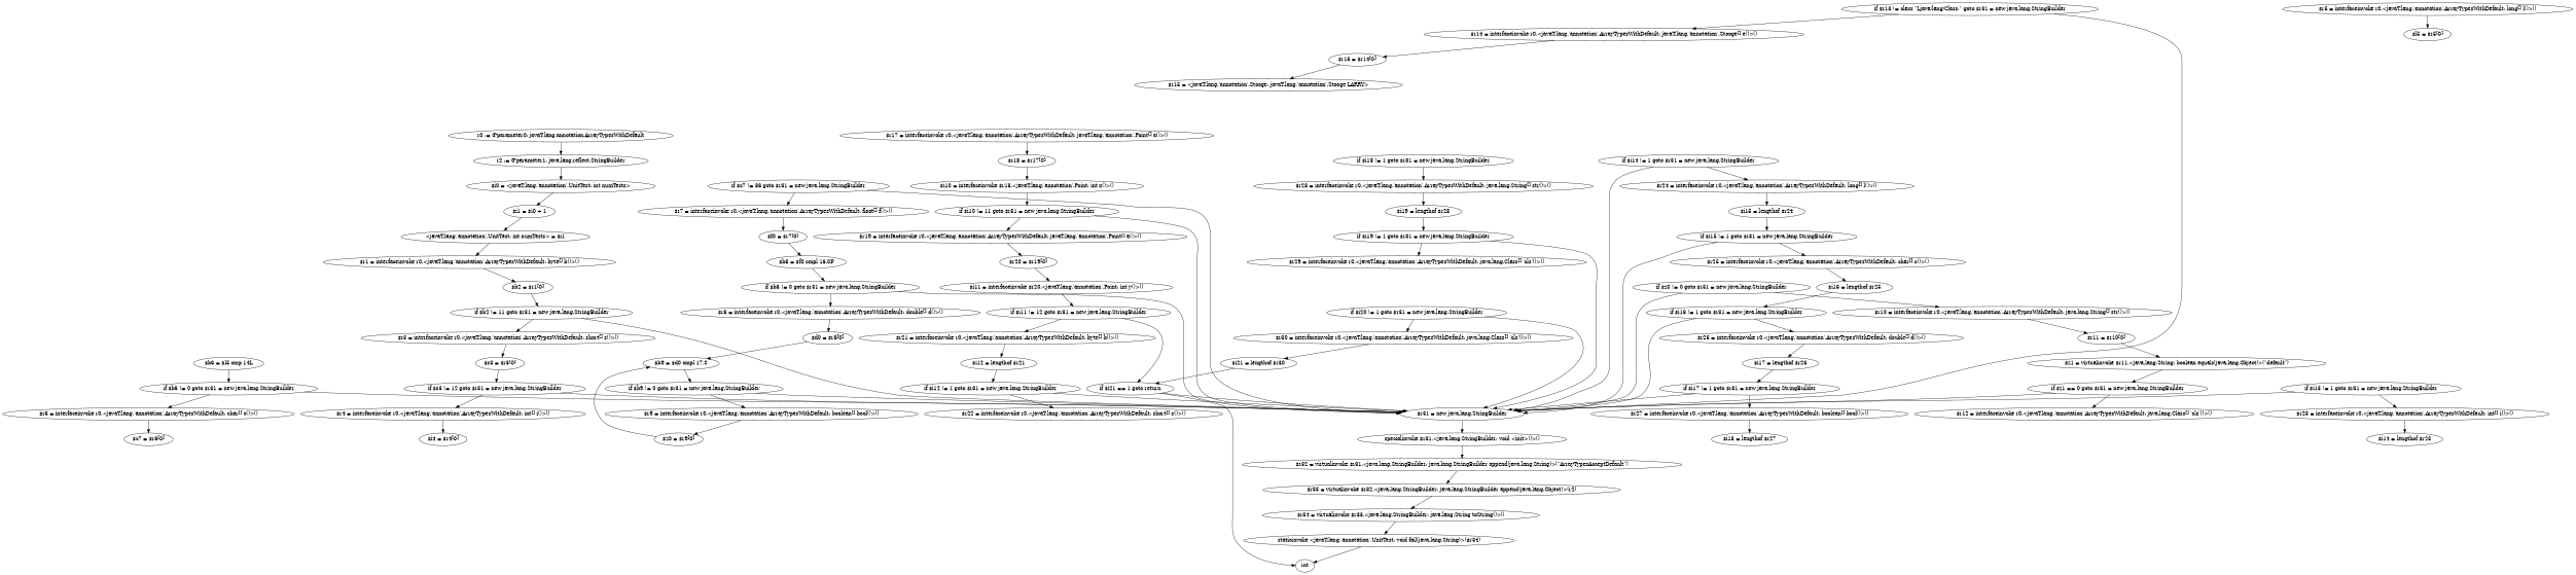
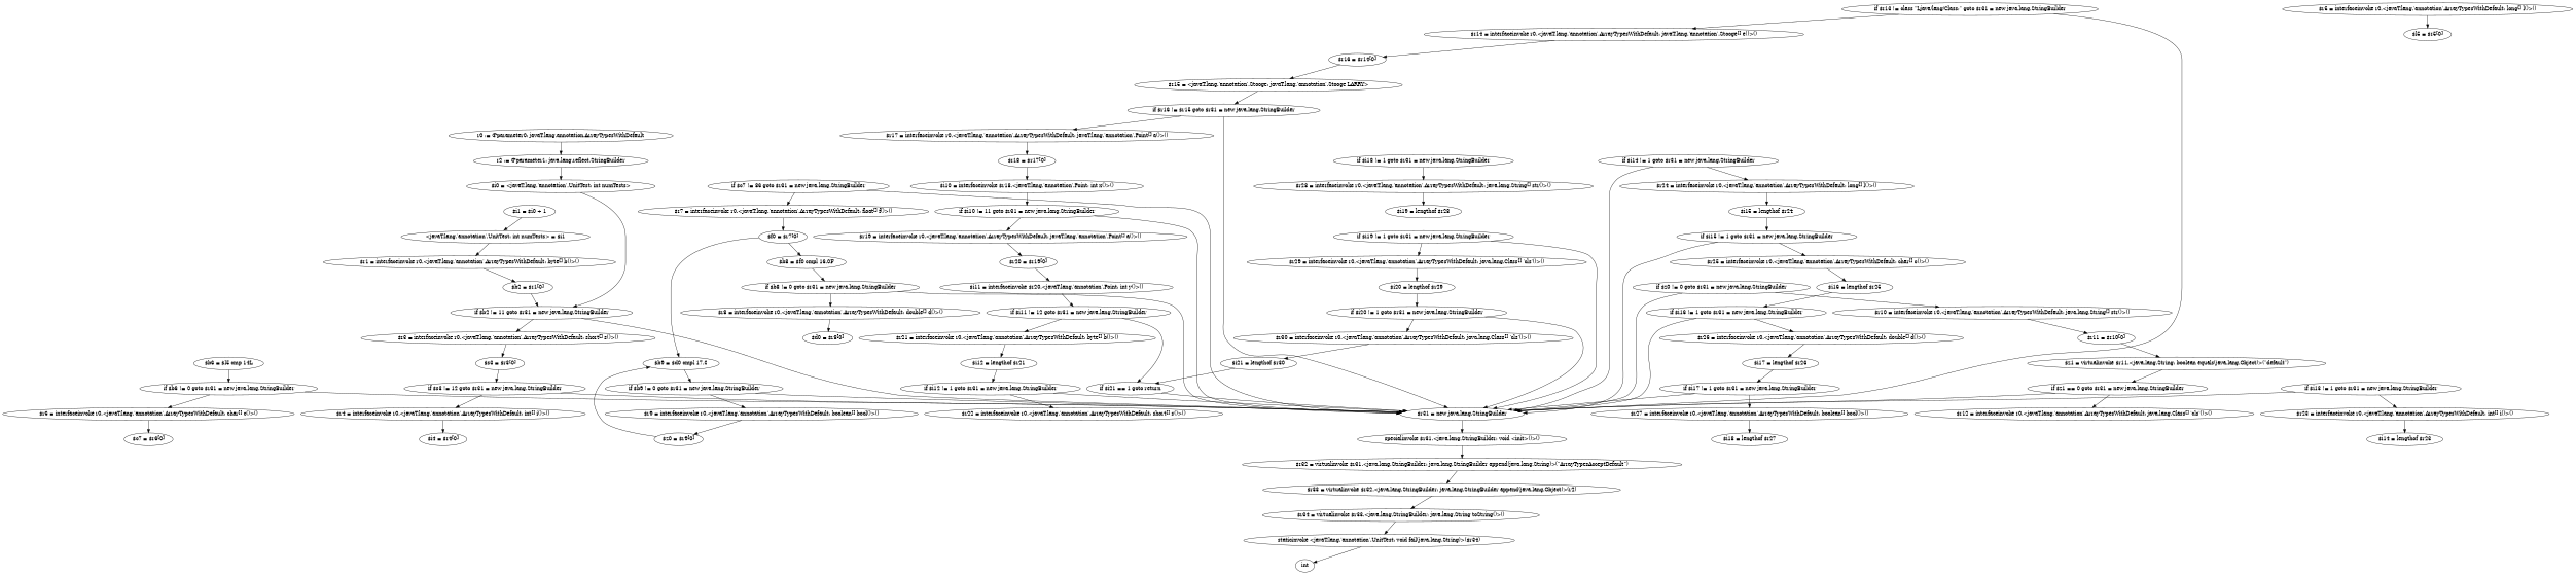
  digraph {
    n1 [label="r2 := @parameter1: java.lang.reflect.StringBuilder"]
    "r0 := @parameter0: javaT.lang.annotation.ArrayTypesWithDefault"
    "$i0 = <javaT.lang.'annotation'.UnitTest: int numTests>"
    "$i1 = $i0 + 1"
    "<javaT.lang.'annotation'.UnitTest: int numTests> = $i1"
    "$r1 = interfaceinvoke r0.<javaT.lang.'annotation'.ArrayTypesWithDefault: byte[] b()>()"
    "$b2 = $r1[0]"
    "if $b2 != 11 goto $r31 = new java.lang.StringBuilder"
    "$r3 = interfaceinvoke r0.<javaT.lang.'annotation'.ArrayTypesWithDefault: short[] s()>()"
    "$r31 = new java.lang.StringBuilder"
    "$s3 = $r3[0]"
    "specialinvoke $r31.<java.lang.StringBuilder: void <init>()>()"
    "if $s3 != 12 goto $r31 = new java.lang.StringBuilder"
    "$r4 = interfaceinvoke r0.<javaT.lang.'annotation'.ArrayTypesWithDefault: int[] i()>()"
    "$i4 = $r4[0]"
    "$r5 = interfaceinvoke r0.<javaT.lang.'annotation'.ArrayTypesWithDefault: long[] l()>()"
    "$l5 = $r5[0]"
    "$b6 = $l5 cmp 14L"
    "if $b6 != 0 goto $r31 = new java.lang.StringBuilder"
    "$r6 = interfaceinvoke r0.<javaT.lang.'annotation'.ArrayTypesWithDefault: char[] c()>()"
    "$c7 = $r6[0]"
    "if $c7 != 86 goto $r31 = new java.lang.StringBuilder"
    "$r7 = interfaceinvoke r0.<javaT.lang.'annotation'.ArrayTypesWithDefault: float[] f()>()"
    "$f0 = $r7[0]"
    "$b8 = $f0 cmpl 16.0F"
    "if $b8 != 0 goto $r31 = new java.lang.StringBuilder"
    "$r8 = interfaceinvoke r0.<javaT.lang.'annotation'.ArrayTypesWithDefault: double[] d()>()"
    "$d0 = $r8[0]"
    "$b9 = $d0 cmpl 17.0"
    "if $b9 != 0 goto $r31 = new java.lang.StringBuilder"
    "$r9 = interfaceinvoke r0.<javaT.lang.'annotation'.ArrayTypesWithDefault: boolean[] bool()>()"
    "$z0 = $r9[0]"
    "if $z0 != 0 goto $r31 = new java.lang.StringBuilder"
    "$r10 = interfaceinvoke r0.<javaT.lang.'annotation'.ArrayTypesWithDefault: java.lang.String[] str()>()"
    "$r11 = $r10[0]"
    "$z1 = virtualinvoke $r11.<java.lang.String: boolean equals(java.lang.Object)>(\"default\")"
    "if $z1 == 0 goto $r31 = new java.lang.StringBuilder"
    "$r12 = interfaceinvoke r0.<javaT.lang.'annotation'.ArrayTypesWithDefault: java.lang.Class[] 'cls'()>()"
    "if $r13 != class \"Ljava/lang/Class;\" goto $r31 = new java.lang.StringBuilder"
    "$r14 = interfaceinvoke r0.<javaT.lang.'annotation'.ArrayTypesWithDefault: javaT.lang.'annotation'.Stooge[] e()>()"
    "$r16 = $r14[0]"
    "$r15 = <javaT.lang.'annotation'.Stooge: javaT.lang.'annotation'.Stooge LARRY>"
+   "if $r16 != $r15 goto $r31 = new java.lang.StringBuilder"
    "$r17 = interfaceinvoke r0.<javaT.lang.'annotation'.ArrayTypesWithDefault: javaT.lang.'annotation'.Point[] a()>()"
    "$r18 = $r17[0]"
    "$i10 = interfaceinvoke $r18.<javaT.lang.'annotation'.Point: int x()>()"
    "if $i10 != 11 goto $r31 = new java.lang.StringBuilder"
    "$r19 = interfaceinvoke r0.<javaT.lang.'annotation'.ArrayTypesWithDefault: javaT.lang.'annotation'.Point[] a()>()"
    "$r20 = $r19[0]"
    "$i11 = interfaceinvoke $r20.<javaT.lang.'annotation'.Point: int y()>()"
    "if $i11 != 12 goto $r31 = new java.lang.StringBuilder"
    "$r21 = interfaceinvoke r0.<javaT.lang.'annotation'.ArrayTypesWithDefault: byte[] b()>()"
    "if $i21 == 1 goto return"
    "$i12 = lengthof $r21"
    "if $i12 != 1 goto $r31 = new java.lang.StringBuilder"
    "$r22 = interfaceinvoke r0.<javaT.lang.'annotation'.ArrayTypesWithDefault: short[] s()>()"
    "if $i13 != 1 goto $r31 = new java.lang.StringBuilder"
    "$r23 = interfaceinvoke r0.<javaT.lang.'annotation'.ArrayTypesWithDefault: int[] i()>()"
    "$i14 = lengthof $r23"
    "if $i14 != 1 goto $r31 = new java.lang.StringBuilder"
    "$r24 = interfaceinvoke r0.<javaT.lang.'annotation'.ArrayTypesWithDefault: long[] l()>()"
    "$i15 = lengthof $r24"
    "if $i15 != 1 goto $r31 = new java.lang.StringBuilder"
    "$r25 = interfaceinvoke r0.<javaT.lang.'annotation'.ArrayTypesWithDefault: char[] c()>()"
    "$i16 = lengthof $r25"
    "if $i16 != 1 goto $r31 = new java.lang.StringBuilder"
    "$r26 = interfaceinvoke r0.<javaT.lang.'annotation'.ArrayTypesWithDefault: double[] d()>()"
    "$i17 = lengthof $r26"
    "if $i17 != 1 goto $r31 = new java.lang.StringBuilder"
    "$r27 = interfaceinvoke r0.<javaT.lang.'annotation'.ArrayTypesWithDefault: boolean[] bool()>()"
    "$i18 = lengthof $r27"
    "if $i18 != 1 goto $r31 = new java.lang.StringBuilder"
    "$r28 = interfaceinvoke r0.<javaT.lang.'annotation'.ArrayTypesWithDefault: java.lang.String[] str()>()"
    "$i19 = lengthof $r28"
    "if $i19 != 1 goto $r31 = new java.lang.StringBuilder"
    "$r29 = interfaceinvoke r0.<javaT.lang.'annotation'.ArrayTypesWithDefault: java.lang.Class[] 'cls'()>()"
+   "$i20 = lengthof $r29"
    "if $i20 != 1 goto $r31 = new java.lang.StringBuilder"
    "$r30 = interfaceinvoke r0.<javaT.lang.'annotation'.ArrayTypesWithDefault: java.lang.Class[] 'cls'()>()"
    "$i21 = lengthof $r30"
    n81 [label=int]
    "$r32 = virtualinvoke $r31.<java.lang.StringBuilder: java.lang.StringBuilder append(java.lang.String)>(\"ArrayTypesAcceptDefault\")"
    "$r33 = virtualinvoke $r32.<java.lang.StringBuilder: java.lang.StringBuilder append(java.lang.Object)>(r2)"
    "$r34 = virtualinvoke $r33.<java.lang.StringBuilder: java.lang.String toString()>()"
    "staticinvoke <javaT.lang.'annotation'.UnitTest: void fail(java.lang.String)>($r34)"
    n1 -> "$i0 = <javaT.lang.'annotation'.UnitTest: int numTests>"
    "r0 := @parameter0: javaT.lang.annotation.ArrayTypesWithDefault" -> n1
-   "$i0 = <javaT.lang.'annotation'.UnitTest: int numTests>" -> "$i1 = $i0 + 1"
+   "$i0 = <javaT.lang.'annotation'.UnitTest: int numTests>" -> "if $b2 != 11 goto $r31 = new java.lang.StringBuilder"
    "$i1 = $i0 + 1" -> "<javaT.lang.'annotation'.UnitTest: int numTests> = $i1"
    "<javaT.lang.'annotation'.UnitTest: int numTests> = $i1" -> "$r1 = interfaceinvoke r0.<javaT.lang.'annotation'.ArrayTypesWithDefault: byte[] b()>()"
    "$r1 = interfaceinvoke r0.<javaT.lang.'annotation'.ArrayTypesWithDefault: byte[] b()>()" -> "$b2 = $r1[0]"
    "$b2 = $r1[0]" -> "if $b2 != 11 goto $r31 = new java.lang.StringBuilder"
    "if $b2 != 11 goto $r31 = new java.lang.StringBuilder" -> "$r3 = interfaceinvoke r0.<javaT.lang.'annotation'.ArrayTypesWithDefault: short[] s()>()"
    "if $b2 != 11 goto $r31 = new java.lang.StringBuilder" -> "$r31 = new java.lang.StringBuilder"
    "$r3 = interfaceinvoke r0.<javaT.lang.'annotation'.ArrayTypesWithDefault: short[] s()>()" -> "$s3 = $r3[0]"
    "$r31 = new java.lang.StringBuilder" -> "specialinvoke $r31.<java.lang.StringBuilder: void <init>()>()"
    "$s3 = $r3[0]" -> "if $s3 != 12 goto $r31 = new java.lang.StringBuilder"
    "specialinvoke $r31.<java.lang.StringBuilder: void <init>()>()" -> "$r32 = virtualinvoke $r31.<java.lang.StringBuilder: java.lang.StringBuilder append(java.lang.String)>(\"ArrayTypesAcceptDefault\")"
    "if $s3 != 12 goto $r31 = new java.lang.StringBuilder" -> "$r31 = new java.lang.StringBuilder"
    "if $s3 != 12 goto $r31 = new java.lang.StringBuilder" -> "$r4 = interfaceinvoke r0.<javaT.lang.'annotation'.ArrayTypesWithDefault: int[] i()>()"
    "$r4 = interfaceinvoke r0.<javaT.lang.'annotation'.ArrayTypesWithDefault: int[] i()>()" -> "$i4 = $r4[0]"
    "$r5 = interfaceinvoke r0.<javaT.lang.'annotation'.ArrayTypesWithDefault: long[] l()>()" -> "$l5 = $r5[0]"
    "$b6 = $l5 cmp 14L" -> "if $b6 != 0 goto $r31 = new java.lang.StringBuilder"
    "if $b6 != 0 goto $r31 = new java.lang.StringBuilder" -> "$r31 = new java.lang.StringBuilder"
    "if $b6 != 0 goto $r31 = new java.lang.StringBuilder" -> "$r6 = interfaceinvoke r0.<javaT.lang.'annotation'.ArrayTypesWithDefault: char[] c()>()"
    "$r6 = interfaceinvoke r0.<javaT.lang.'annotation'.ArrayTypesWithDefault: char[] c()>()" -> "$c7 = $r6[0]"
    "if $c7 != 86 goto $r31 = new java.lang.StringBuilder" -> "$r31 = new java.lang.StringBuilder"
    "if $c7 != 86 goto $r31 = new java.lang.StringBuilder" -> "$r7 = interfaceinvoke r0.<javaT.lang.'annotation'.ArrayTypesWithDefault: float[] f()>()"
    "$r7 = interfaceinvoke r0.<javaT.lang.'annotation'.ArrayTypesWithDefault: float[] f()>()" -> "$f0 = $r7[0]"
    "$f0 = $r7[0]" -> "$b8 = $f0 cmpl 16.0F"
    "$b8 = $f0 cmpl 16.0F" -> "if $b8 != 0 goto $r31 = new java.lang.StringBuilder"
    "if $b8 != 0 goto $r31 = new java.lang.StringBuilder" -> "$r31 = new java.lang.StringBuilder"
    "if $b8 != 0 goto $r31 = new java.lang.StringBuilder" -> "$r8 = interfaceinvoke r0.<javaT.lang.'annotation'.ArrayTypesWithDefault: double[] d()>()"
    "$r8 = interfaceinvoke r0.<javaT.lang.'annotation'.ArrayTypesWithDefault: double[] d()>()" -> "$d0 = $r8[0]"
-   "$d0 = $r8[0]" -> "$b9 = $d0 cmpl 17.0"
+   "$f0 = $r7[0]" -> "$b9 = $d0 cmpl 17.0"
    "$b9 = $d0 cmpl 17.0" -> "if $b9 != 0 goto $r31 = new java.lang.StringBuilder"
    "if $b9 != 0 goto $r31 = new java.lang.StringBuilder" -> "$r31 = new java.lang.StringBuilder"
    "if $b9 != 0 goto $r31 = new java.lang.StringBuilder" -> "$r9 = interfaceinvoke r0.<javaT.lang.'annotation'.ArrayTypesWithDefault: boolean[] bool()>()"
    "$r9 = interfaceinvoke r0.<javaT.lang.'annotation'.ArrayTypesWithDefault: boolean[] bool()>()" -> "$z0 = $r9[0]"
    "$z0 = $r9[0]" -> "$b9 = $d0 cmpl 17.0"
    "if $z0 != 0 goto $r31 = new java.lang.StringBuilder" -> "$r31 = new java.lang.StringBuilder"
    "if $z0 != 0 goto $r31 = new java.lang.StringBuilder" -> "$r10 = interfaceinvoke r0.<javaT.lang.'annotation'.ArrayTypesWithDefault: java.lang.String[] str()>()"
    "$r10 = interfaceinvoke r0.<javaT.lang.'annotation'.ArrayTypesWithDefault: java.lang.String[] str()>()" -> "$r11 = $r10[0]"
    "$r11 = $r10[0]" -> "$z1 = virtualinvoke $r11.<java.lang.String: boolean equals(java.lang.Object)>(\"default\")"
    "$z1 = virtualinvoke $r11.<java.lang.String: boolean equals(java.lang.Object)>(\"default\")" -> "if $z1 == 0 goto $r31 = new java.lang.StringBuilder"
    "if $z1 == 0 goto $r31 = new java.lang.StringBuilder" -> "$r31 = new java.lang.StringBuilder"
    "if $z1 == 0 goto $r31 = new java.lang.StringBuilder" -> "$r12 = interfaceinvoke r0.<javaT.lang.'annotation'.ArrayTypesWithDefault: java.lang.Class[] 'cls'()>()"
    "if $r13 != class \"Ljava/lang/Class;\" goto $r31 = new java.lang.StringBuilder" -> "$r31 = new java.lang.StringBuilder"
    "if $r13 != class \"Ljava/lang/Class;\" goto $r31 = new java.lang.StringBuilder" -> "$r14 = interfaceinvoke r0.<javaT.lang.'annotation'.ArrayTypesWithDefault: javaT.lang.'annotation'.Stooge[] e()>()"
    "$r14 = interfaceinvoke r0.<javaT.lang.'annotation'.ArrayTypesWithDefault: javaT.lang.'annotation'.Stooge[] e()>()" -> "$r16 = $r14[0]"
    "$r16 = $r14[0]" -> "$r15 = <javaT.lang.'annotation'.Stooge: javaT.lang.'annotation'.Stooge LARRY>"
+   "$r15 = <javaT.lang.'annotation'.Stooge: javaT.lang.'annotation'.Stooge LARRY>" -> "if $r16 != $r15 goto $r31 = new java.lang.StringBuilder"
+   "if $r16 != $r15 goto $r31 = new java.lang.StringBuilder" -> "$r31 = new java.lang.StringBuilder"
+   "if $r16 != $r15 goto $r31 = new java.lang.StringBuilder" -> "$r17 = interfaceinvoke r0.<javaT.lang.'annotation'.ArrayTypesWithDefault: javaT.lang.'annotation'.Point[] a()>()"
    "$r17 = interfaceinvoke r0.<javaT.lang.'annotation'.ArrayTypesWithDefault: javaT.lang.'annotation'.Point[] a()>()" -> "$r18 = $r17[0]"
    "$r18 = $r17[0]" -> "$i10 = interfaceinvoke $r18.<javaT.lang.'annotation'.Point: int x()>()"
    "$i10 = interfaceinvoke $r18.<javaT.lang.'annotation'.Point: int x()>()" -> "if $i10 != 11 goto $r31 = new java.lang.StringBuilder"
    "if $i10 != 11 goto $r31 = new java.lang.StringBuilder" -> "$r31 = new java.lang.StringBuilder"
    "if $i10 != 11 goto $r31 = new java.lang.StringBuilder" -> "$r19 = interfaceinvoke r0.<javaT.lang.'annotation'.ArrayTypesWithDefault: javaT.lang.'annotation'.Point[] a()>()"
    "$r19 = interfaceinvoke r0.<javaT.lang.'annotation'.ArrayTypesWithDefault: javaT.lang.'annotation'.Point[] a()>()" -> "$r20 = $r19[0]"
    "$r20 = $r19[0]" -> "$i11 = interfaceinvoke $r20.<javaT.lang.'annotation'.Point: int y()>()"
    "$i11 = interfaceinvoke $r20.<javaT.lang.'annotation'.Point: int y()>()" -> "if $i11 != 12 goto $r31 = new java.lang.StringBuilder"
    "if $i11 != 12 goto $r31 = new java.lang.StringBuilder" -> "$r21 = interfaceinvoke r0.<javaT.lang.'annotation'.ArrayTypesWithDefault: byte[] b()>()"
    "if $i11 != 12 goto $r31 = new java.lang.StringBuilder" -> "if $i21 == 1 goto return"
    "$r21 = interfaceinvoke r0.<javaT.lang.'annotation'.ArrayTypesWithDefault: byte[] b()>()" -> "$i12 = lengthof $r21"
    "if $i21 == 1 goto return" -> "$r31 = new java.lang.StringBuilder"
-   "if $i21 == 1 goto return" -> n81
    "$i12 = lengthof $r21" -> "if $i12 != 1 goto $r31 = new java.lang.StringBuilder"
    "if $i12 != 1 goto $r31 = new java.lang.StringBuilder" -> "$r31 = new java.lang.StringBuilder"
    "if $i12 != 1 goto $r31 = new java.lang.StringBuilder" -> "$r22 = interfaceinvoke r0.<javaT.lang.'annotation'.ArrayTypesWithDefault: short[] s()>()"
    "if $i13 != 1 goto $r31 = new java.lang.StringBuilder" -> "$r31 = new java.lang.StringBuilder"
    "if $i13 != 1 goto $r31 = new java.lang.StringBuilder" -> "$r23 = interfaceinvoke r0.<javaT.lang.'annotation'.ArrayTypesWithDefault: int[] i()>()"
    "$r23 = interfaceinvoke r0.<javaT.lang.'annotation'.ArrayTypesWithDefault: int[] i()>()" -> "$i14 = lengthof $r23"
    "if $i14 != 1 goto $r31 = new java.lang.StringBuilder" -> "$r31 = new java.lang.StringBuilder"
    "if $i14 != 1 goto $r31 = new java.lang.StringBuilder" -> "$r24 = interfaceinvoke r0.<javaT.lang.'annotation'.ArrayTypesWithDefault: long[] l()>()"
    "$r24 = interfaceinvoke r0.<javaT.lang.'annotation'.ArrayTypesWithDefault: long[] l()>()" -> "$i15 = lengthof $r24"
    "$i15 = lengthof $r24" -> "if $i15 != 1 goto $r31 = new java.lang.StringBuilder"
    "if $i15 != 1 goto $r31 = new java.lang.StringBuilder" -> "$r31 = new java.lang.StringBuilder"
    "if $i15 != 1 goto $r31 = new java.lang.StringBuilder" -> "$r25 = interfaceinvoke r0.<javaT.lang.'annotation'.ArrayTypesWithDefault: char[] c()>()"
    "$r25 = interfaceinvoke r0.<javaT.lang.'annotation'.ArrayTypesWithDefault: char[] c()>()" -> "$i16 = lengthof $r25"
    "$i16 = lengthof $r25" -> "if $i16 != 1 goto $r31 = new java.lang.StringBuilder"
    "if $i16 != 1 goto $r31 = new java.lang.StringBuilder" -> "$r31 = new java.lang.StringBuilder"
    "if $i16 != 1 goto $r31 = new java.lang.StringBuilder" -> "$r26 = interfaceinvoke r0.<javaT.lang.'annotation'.ArrayTypesWithDefault: double[] d()>()"
    "$r26 = interfaceinvoke r0.<javaT.lang.'annotation'.ArrayTypesWithDefault: double[] d()>()" -> "$i17 = lengthof $r26"
    "$i17 = lengthof $r26" -> "if $i17 != 1 goto $r31 = new java.lang.StringBuilder"
    "if $i17 != 1 goto $r31 = new java.lang.StringBuilder" -> "$r31 = new java.lang.StringBuilder"
    "if $i17 != 1 goto $r31 = new java.lang.StringBuilder" -> "$r27 = interfaceinvoke r0.<javaT.lang.'annotation'.ArrayTypesWithDefault: boolean[] bool()>()"
    "$r27 = interfaceinvoke r0.<javaT.lang.'annotation'.ArrayTypesWithDefault: boolean[] bool()>()" -> "$i18 = lengthof $r27"
    "if $i18 != 1 goto $r31 = new java.lang.StringBuilder" -> "$r28 = interfaceinvoke r0.<javaT.lang.'annotation'.ArrayTypesWithDefault: java.lang.String[] str()>()"
    "$r28 = interfaceinvoke r0.<javaT.lang.'annotation'.ArrayTypesWithDefault: java.lang.String[] str()>()" -> "$i19 = lengthof $r28"
-   "$i19 = lengthof $r28" -> "if $i19 != 1 goto $r31 = new java.lang.StringBuilder"
    "if $i19 != 1 goto $r31 = new java.lang.StringBuilder" -> "$r31 = new java.lang.StringBuilder"
    "if $i19 != 1 goto $r31 = new java.lang.StringBuilder" -> "$r29 = interfaceinvoke r0.<javaT.lang.'annotation'.ArrayTypesWithDefault: java.lang.Class[] 'cls'()>()"
+   "$r29 = interfaceinvoke r0.<javaT.lang.'annotation'.ArrayTypesWithDefault: java.lang.Class[] 'cls'()>()" -> "$i20 = lengthof $r29"
+   "$i20 = lengthof $r29" -> "if $i20 != 1 goto $r31 = new java.lang.StringBuilder"
    "if $i20 != 1 goto $r31 = new java.lang.StringBuilder" -> "$r31 = new java.lang.StringBuilder"
    "if $i20 != 1 goto $r31 = new java.lang.StringBuilder" -> "$r30 = interfaceinvoke r0.<javaT.lang.'annotation'.ArrayTypesWithDefault: java.lang.Class[] 'cls'()>()"
    "$r30 = interfaceinvoke r0.<javaT.lang.'annotation'.ArrayTypesWithDefault: java.lang.Class[] 'cls'()>()" -> "$i21 = lengthof $r30"
    "$i21 = lengthof $r30" -> "if $i21 == 1 goto return"
    "$r32 = virtualinvoke $r31.<java.lang.StringBuilder: java.lang.StringBuilder append(java.lang.String)>(\"ArrayTypesAcceptDefault\")" -> "$r33 = virtualinvoke $r32.<java.lang.StringBuilder: java.lang.StringBuilder append(java.lang.Object)>(r2)"
    "$r33 = virtualinvoke $r32.<java.lang.StringBuilder: java.lang.StringBuilder append(java.lang.Object)>(r2)" -> "$r34 = virtualinvoke $r33.<java.lang.StringBuilder: java.lang.String toString()>()"
    "$r34 = virtualinvoke $r33.<java.lang.StringBuilder: java.lang.String toString()>()" -> "staticinvoke <javaT.lang.'annotation'.UnitTest: void fail(java.lang.String)>($r34)"
    "staticinvoke <javaT.lang.'annotation'.UnitTest: void fail(java.lang.String)>($r34)" -> n81
  }
